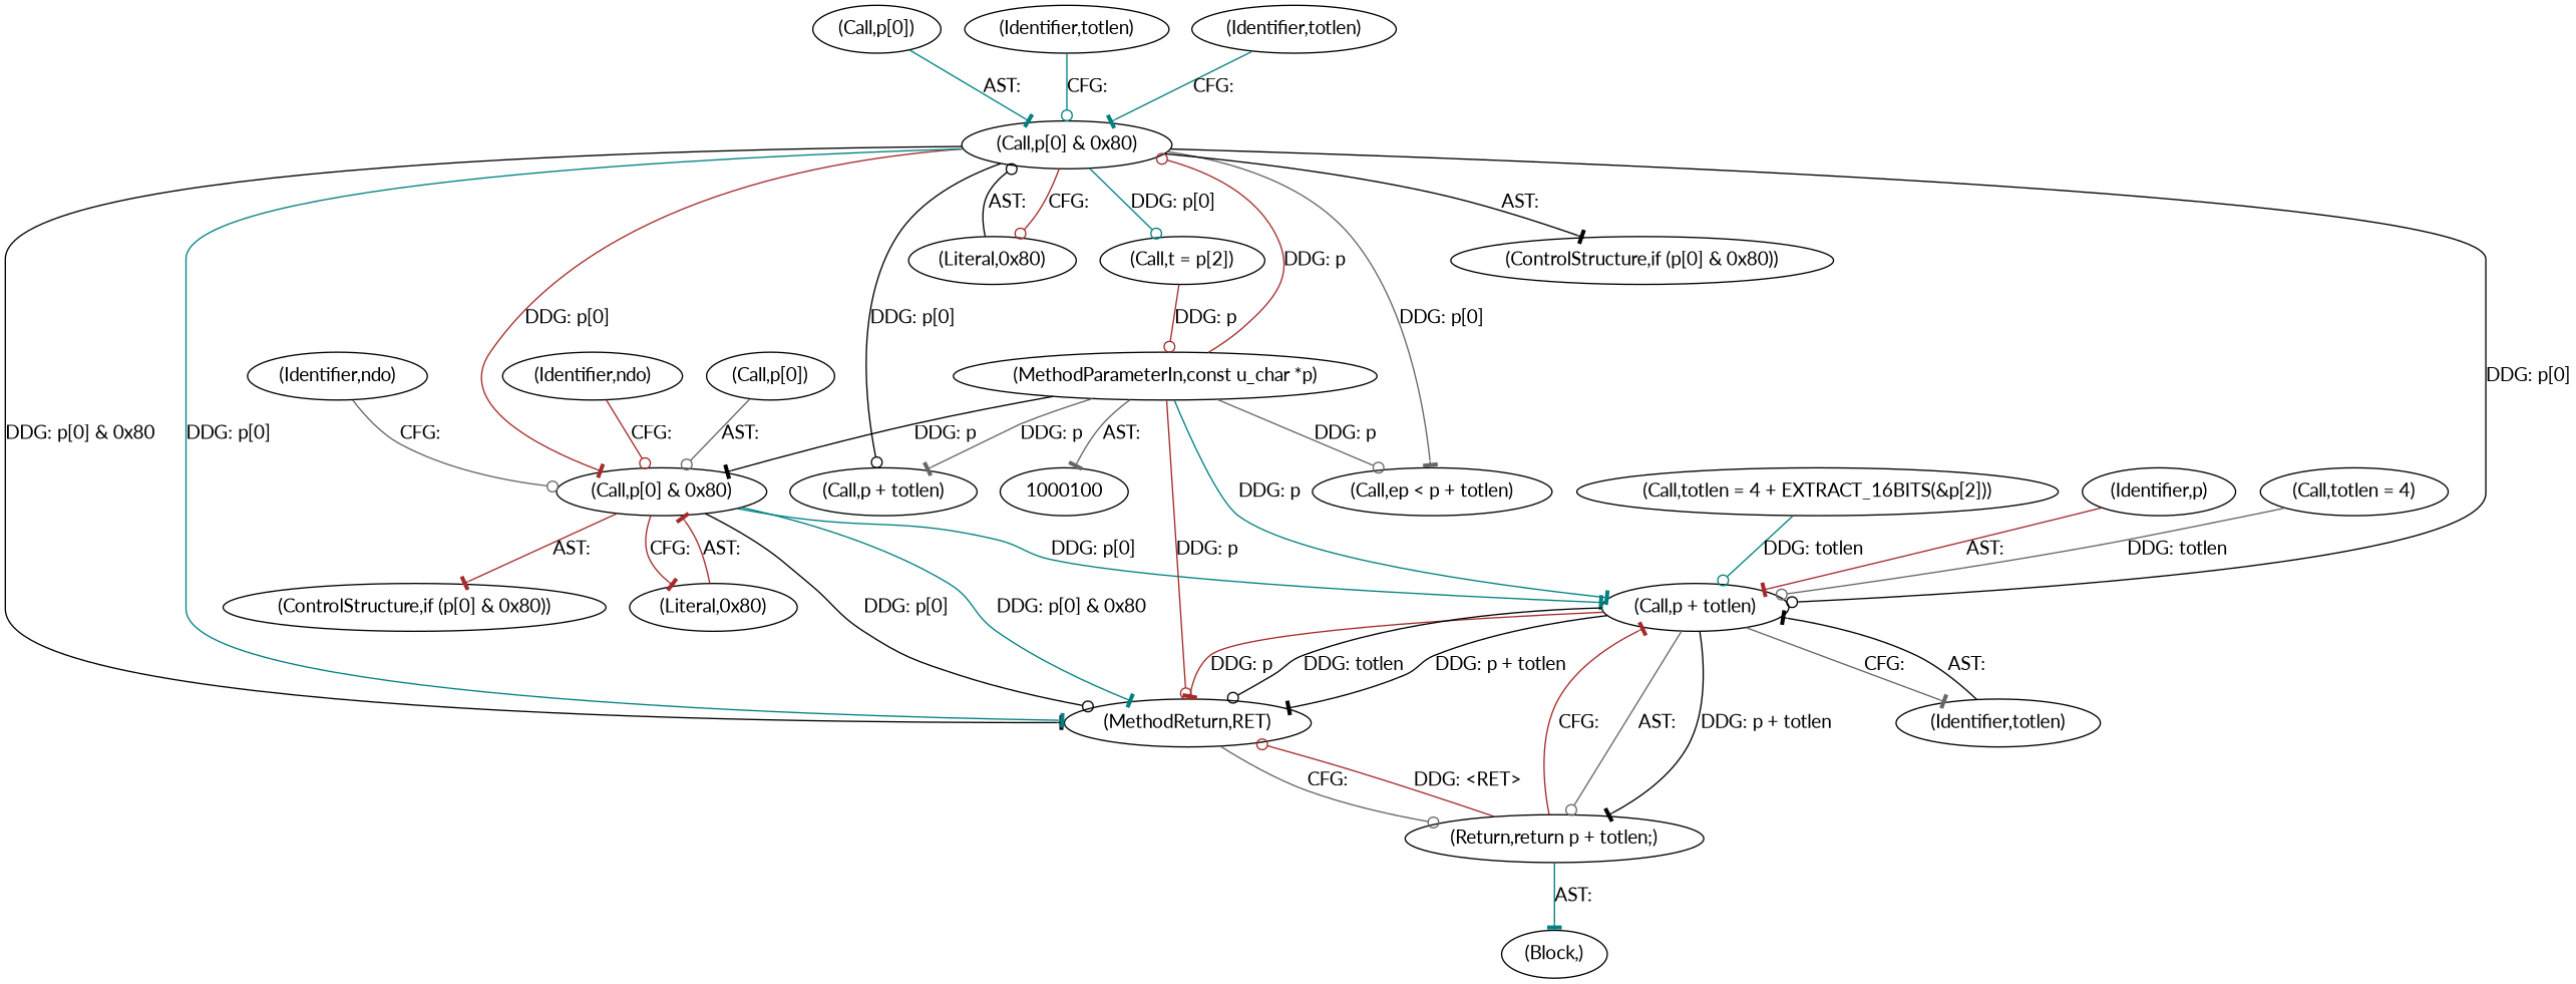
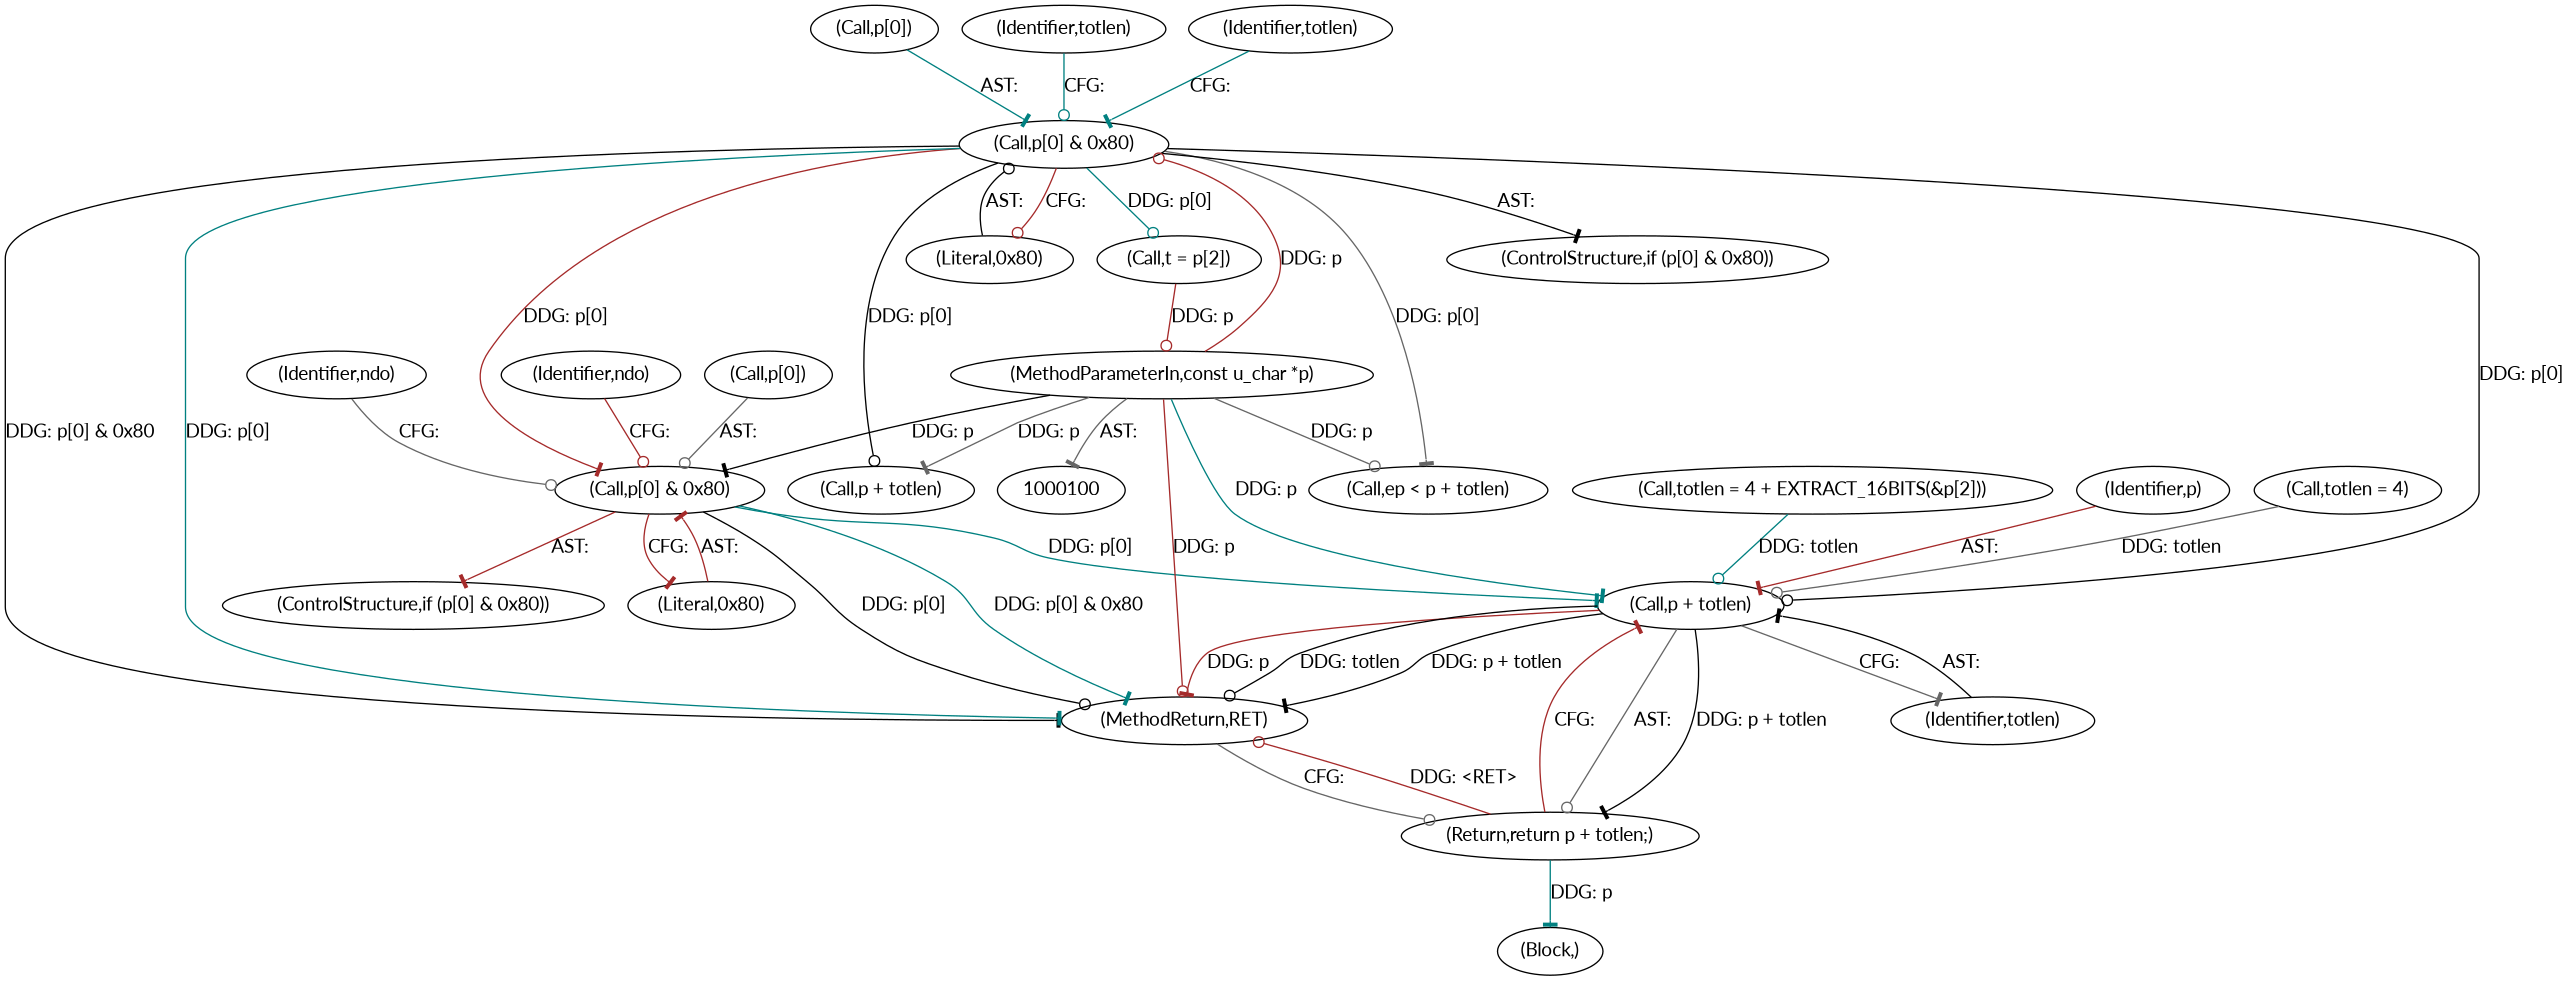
  digraph {
    fontname=Lato
    node [fontname=Lato]
    edge [arrowhead=tee color=brown fontname=Lato]
    n1 [label="(Call,p[0] & 0x80)"]
    n2 [label="(Call,p + totlen)"]
    n3 [label="(Literal,0x80)"]
    n4 [label="(MethodReturn,RET)"]
    n5 [label="(ControlStructure,if (p[0] & 0x80))"]
    n6 [label="(Return,return p + totlen;)"]
    n7 [label="(Identifier,totlen)"]
    n8 [label="(Call,p[0] & 0x80)"]
    n9 [label="(Literal,0x80)"]
    n10 [label="(Call,p + totlen)"]
    n11 [label="(Call,t = p[2])"]
    n12 [label="(Call,ep < p + totlen)"]
    n13 [label="(ControlStructure,if (p[0] & 0x80))"]
    n14 [label="(MethodParameterIn,const u_char *p)"]
    1000100
    n16 [label="(Block,)"]
    n17 [label="(Call,p[0])"]
    n18 [label="(Call,totlen = 4 + EXTRACT_16BITS(&p[2]))"]
    n19 [label="(Identifier,p)"]
    n20 [label="(Identifier,totlen)"]
    n21 [label="(Identifier,ndo)"]
    n22 [label="(Call,totlen = 4)"]
    n23 [label="(Call,p[0])"]
    n24 [label="(Identifier,totlen)"]
    n25 [label="(Identifier,ndo)"]
    n1 -> n2 [color=teal label="DDG: p[0]"]
    n1 -> n3 [label="CFG: "]
    n1 -> n4 [arrowhead=odot color=black label="DDG: p[0]"]
    n1 -> n4 [color=teal label="DDG: p[0] & 0x80"]
    n1 -> n5 [label="AST: "]
    n2 -> n4 [label="DDG: p"]
    n2 -> n4 [arrowhead=odot color=black label="DDG: totlen"]
    n2 -> n4 [color=black label="DDG: p + totlen"]
    n2 -> n6 [arrowhead=odot color=gray40 label="AST: "]
    n2 -> n6 [color=black label="DDG: p + totlen"]
    n2 -> n7 [color=gray40 label="CFG: "]
    n3 -> n1 [label="AST: "]
    n4 -> n6 [arrowhead=odot color=gray40 label="CFG: "]
    n6 -> n2 [label="CFG: "]
    n6 -> n4 [arrowhead=odot label="DDG: <RET>"]
-   n6 -> n16 [color=teal label="AST: "]
+   n6 -> n16 [color=teal label="DDG: p"]
    n7 -> n2 [color=black label="AST: "]
    n8 -> n1 [label="DDG: p[0]"]
    n8 -> n2 [arrowhead=odot color=black label="DDG: p[0]"]
    n8 -> n4 [color=black label="DDG: p[0] & 0x80"]
    n8 -> n4 [color=teal label="DDG: p[0]"]
    n8 -> n9 [arrowhead=odot label="CFG: "]
    n8 -> n10 [arrowhead=odot color=black label="DDG: p[0]"]
    n8 -> n11 [arrowhead=odot color=teal label="DDG: p[0]"]
    n8 -> n12 [color=gray40 label="DDG: p[0]"]
    n8 -> n13 [color=black label="AST: "]
    n9 -> n8 [arrowhead=odot color=black label="AST: "]
    n11 -> n14 [arrowhead=odot label="DDG: p"]
    n14 -> n1 [color=black label="DDG: p"]
    n14 -> n2 [color=teal label="DDG: p"]
    n14 -> n4 [arrowhead=odot label="DDG: p"]
    n14 -> n8 [arrowhead=odot label="DDG: p"]
    n14 -> n10 [color=gray40 label="DDG: p"]
    n14 -> n12 [arrowhead=odot color=gray40 label="DDG: p"]
    n14 -> 1000100 [color=gray40 label="AST: "]
    n17 -> n8 [color=teal label="AST: "]
    n18 -> n2 [arrowhead=odot color=teal label="DDG: totlen"]
    n19 -> n2 [label="AST: "]
    n20 -> n8 [arrowhead=odot color=teal label="CFG: "]
    n21 -> n1 [arrowhead=odot label="CFG: "]
    n22 -> n2 [arrowhead=odot color=gray40 label="DDG: totlen"]
    n23 -> n1 [arrowhead=odot color=gray40 label="AST: "]
    n24 -> n8 [color=teal label="CFG: "]
    n25 -> n1 [arrowhead=odot color=gray40 label="CFG: "]
  }
